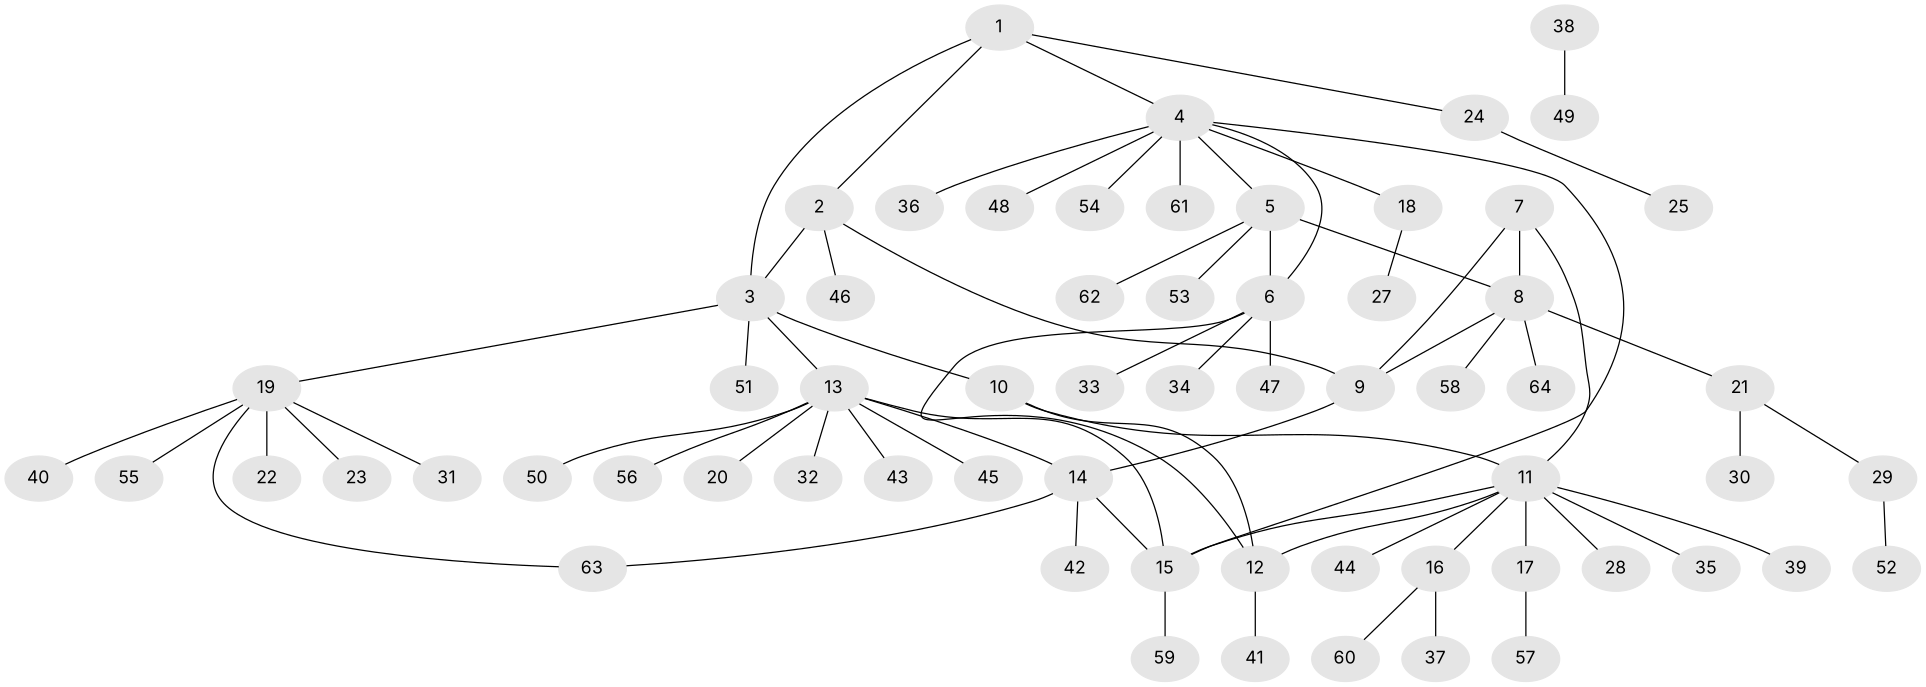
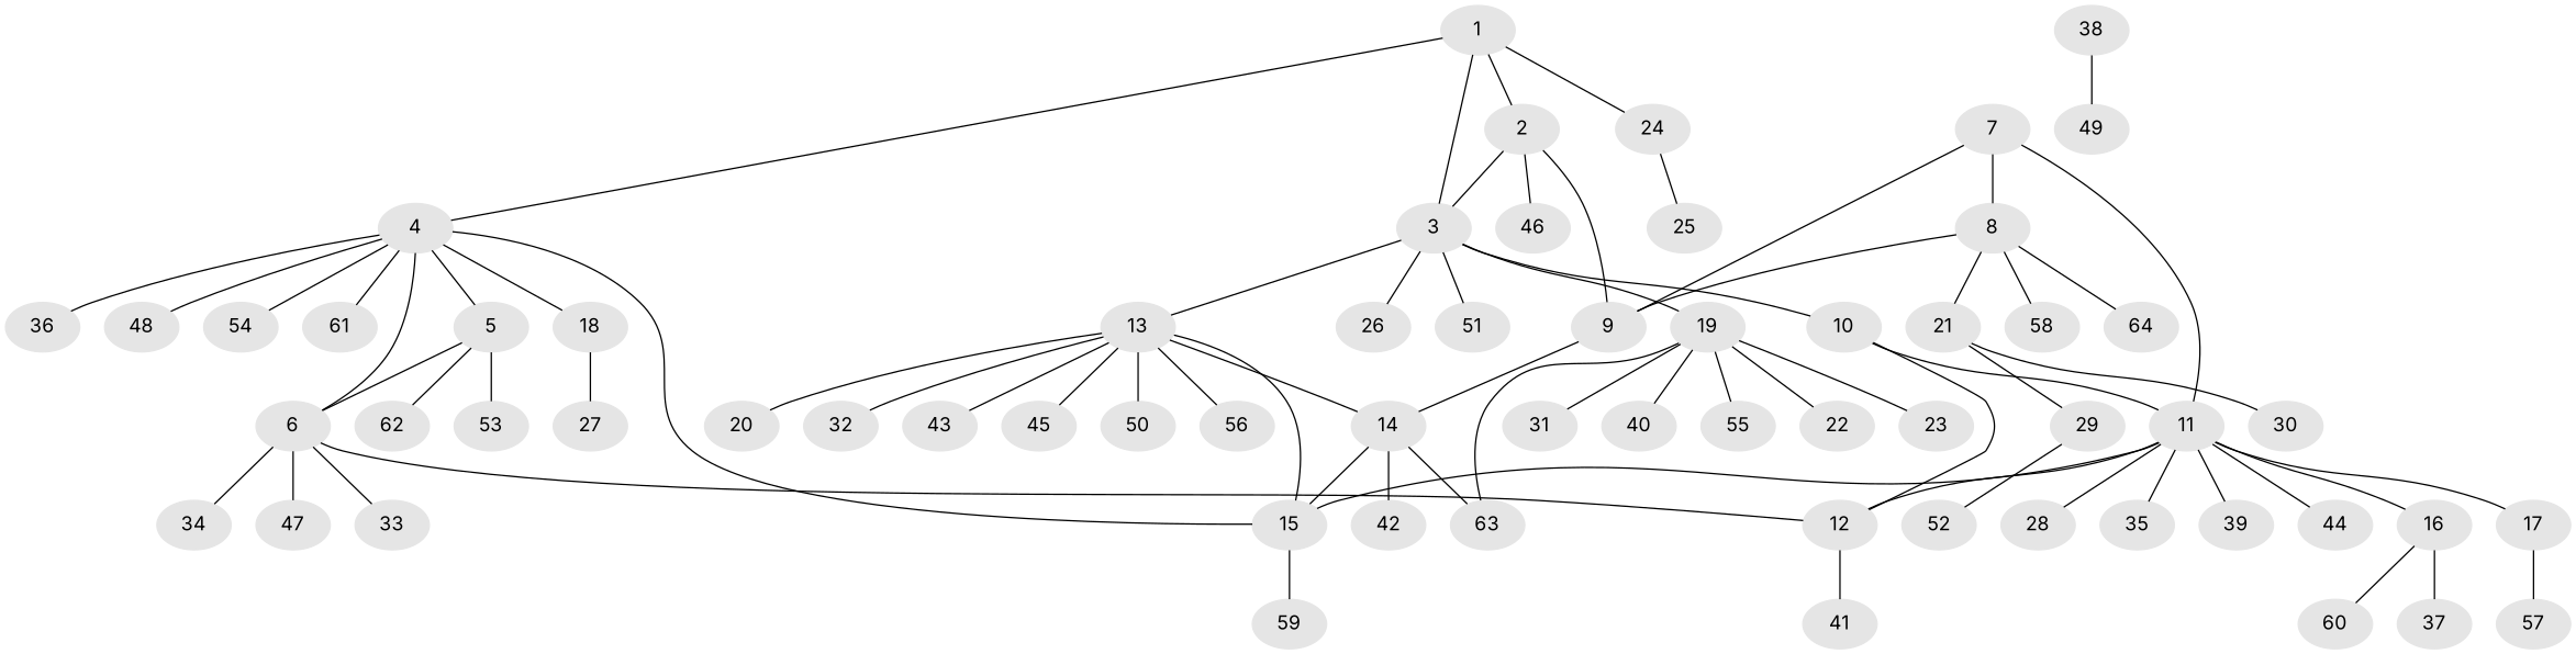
  graph {
    fontname=Inter
    node [color=gray90 fontname=Inter style=filled]
    edge [fontname=Inter]
    1
    2
    3
    4
    24
    9
    46
    10
    13
    19
+   26
    51
    5
    6
    15
    18
    36
    48
    54
    61
    25
    14
    12
    11
    20
    32
    43
    45
    50
    56
    63
    22
    23
    31
    40
    55
    8
    53
    62
    33
    34
    47
    59
    27
    21
    58
    64
    41
    7
    16
    17
    28
    35
    39
    44
    29
    30
    38
    49
    42
    37
    60
    57
    52
    1 -- 2
    1 -- 3
    1 -- 4
    1 -- 24
    2 -- 3
    2 -- 9
    2 -- 46
    3 -- 10
    3 -- 13
    3 -- 19
+   3 -- 26
    3 -- 51
    4 -- 5
    4 -- 6
    4 -- 15
    4 -- 18
    4 -- 36
    4 -- 48
    4 -- 54
    4 -- 61
    24 -- 25
    9 -- 14
    10 -- 12
    10 -- 11
    13 -- 15
    13 -- 14
    13 -- 20
    13 -- 32
    13 -- 43
    13 -- 45
    13 -- 50
    13 -- 56
    19 -- 63
    19 -- 22
    19 -- 23
    19 -- 31
    19 -- 40
    19 -- 55
    5 -- 6
-   5 -- 8
    5 -- 53
    5 -- 62
    6 -- 12
    6 -- 33
    6 -- 34
    6 -- 47
    15 -- 59
    18 -- 27
    14 -- 15
    14 -- 63
    14 -- 42
    12 -- 41
    11 -- 15
    11 -- 12
    11 -- 16
    11 -- 17
    11 -- 28
    11 -- 35
    11 -- 39
    11 -- 44
    8 -- 9
    8 -- 21
    8 -- 58
    8 -- 64
    21 -- 29
    21 -- 30
    7 -- 9
    7 -- 11
    7 -- 8
    16 -- 37
    16 -- 60
    17 -- 57
    29 -- 52
    38 -- 49
  }
